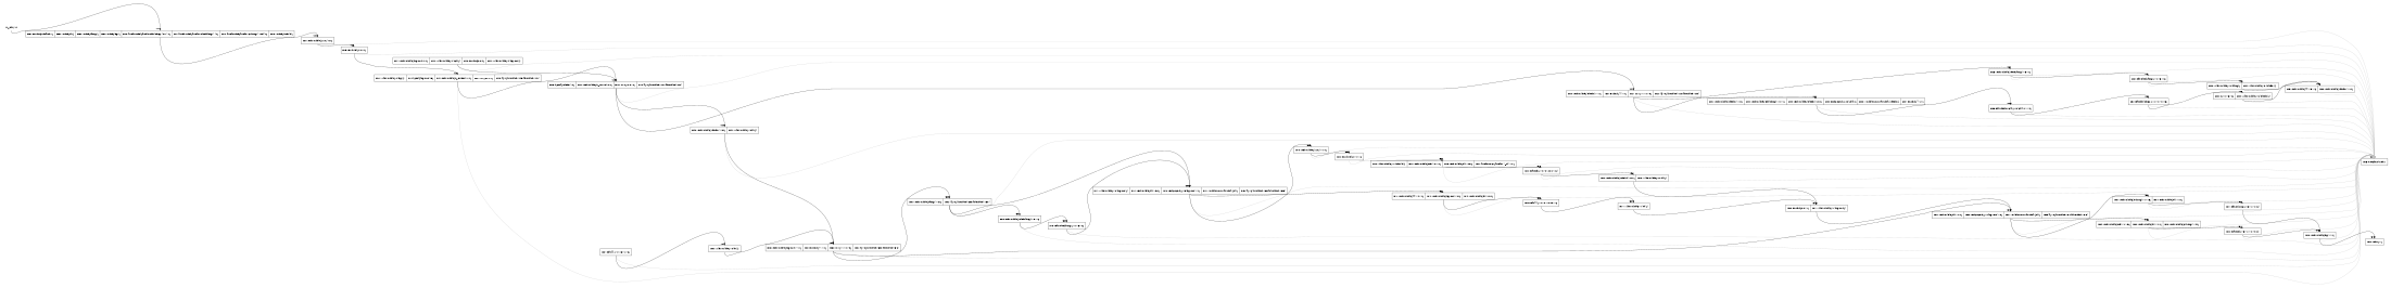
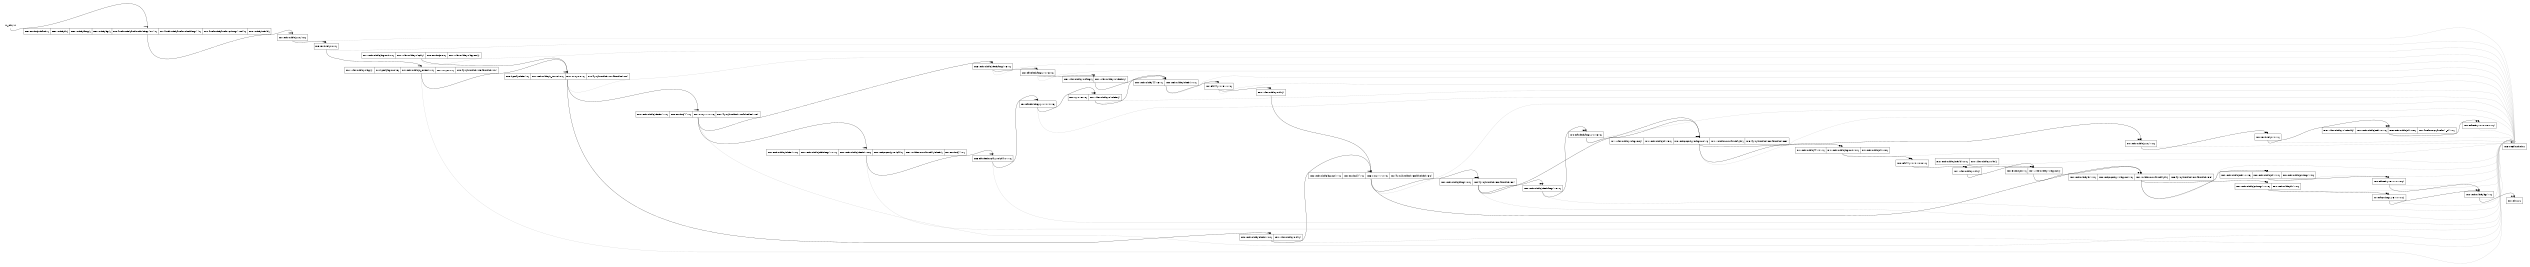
  digraph {
    fontname="Patrick Hand"
    rankdir=LR
    node [fontname="Patrick Hand" shape=record]
    edge [fontname="Patrick Hand" headport=n tailport=s]
    n1 [label=BB_entry164 shape=none]
    n2 [label="{3956: constant[undefined,v1]|3957: vardecl['els']|3958: vardecl['allTags']|3959: vardecl['tags']|3960: function-decl[function addRiotTags ( arr ),-]|3961: function-decl[function selectAllTags ( ),-]|3962: function-decl[function pushTags ( root ),-]|3963: vardecl['nodeList']}"]
    n3 [label="{3964: read-variable['Array',v3,-]}"]
    n4 [label="{3965: construct [-,v3,v2]}"]
    n5 [label="{4045: exceptional-return}"]
    n6 [label="{3966: write-variable[v2,'tags']*|3967: typeof['tagName',v5]|3968: read-variable['T_OBJECT',v6,-]|3969: ===[v5,v6,v4]|3970: if[v4](true-block:1485,false-block:1486)}"]
    n7 [label="{3975: typeof['selector',v8]|3976: read-variable['T_STRING',v9,-]|3977: ===[v8,v9,v7]|3978: if[v7](true-block:1487,false-block:1488)}"]
    n8 [label="{3971: read-variable['tagName',v7,-]|3972: write-variable[v7,'opts']*|3973: constant[0.0,v8]|3974: write-variable[v8,'tagName']*}"]
    n9 [label="{3979: read-variable['selector',v11,-]|3980: constant[\"*\",v12]|3981: ===[v11,v12,v10]|3982: if[v10](true-block:1489,false-block:1490)}"]
    n10 [label="{3983: read-variable['selector',v10,-]|3984: write-variable[v10,'els']*}"]
    n11 [label="{3985: read-variable['selectAllTags',v15,v14]}"]
    n12 [label="{3986: read-variable['selector',v14,-]|3987: read-variable['addRiotTags',v17,v16]|3988: read-variable['selector',v20,-]|3989: read-property[v20,'split',-]|3990: \<variable-non-null-undef\>['selector']|3991: constant[\",\",v21]}"]
    n13 [label="{4003: read-variable['tagName',v11,-]|4004: constant[\"*\",v12]|4005: ===[v11,v12,v10]|4006: if[v10](true-block:1500,false-block:1513)}"]
    n14 [label="{3992: call-selectAllTags [v14,v15,v13]}"]
    n15 [label="{3995: call-selector.split [v20,'split',v21,v18]}"]
    n16 [label="{4007: read-variable['allTags',v13,-]|4008: if[v13](true-block:1503,false-block:1501)}"]
    n17 [label="{4032: read-variable['els',v14,-]|4033: read-property[v14,'tagName',v13]|4034: \<variable-non-null-undef\>['els']|4035: if[v13](true-block:1514,false-block:1515)}"]
    n18 [label="{3993: write-variable[v13,'allTags']|3994: write-variable[v13,'selector']*}"]
    n19 [label="{3996: call-addRiotTags [v16,v17,v18,v15]}"]
    n20 [label="{4011: write-variable[v13,'tagName']*|4012: read-variable['els',v15,-]|4013: read-property[v15,'tagName',v14]|4014: \<variable-non-null-undef\>['els']|4015: if[v14](true-block:1504,false-block:1505)}"]
    n21 [label="{4009: read-variable['selectAllTags',v15,v14]}"]
    n22 [label="{4036: read-variable['pushTags',v16,v15]|4037: read-variable['els',v17,-]}"]
    n23 [label="{4038: read-variable['each',v16,v15]|4039: read-variable['els',v17,-]|4040: read-variable['pushTags',v18,-]}"]
    n24 [label="{3999: read-variable['$$',v15,v14]|4000: read-variable['selector',v16,-]}"]
    n25 [label="{3997: +[v14,v15,v13]|3998: write-variable[v13,'selector']*}"]
    n26 [label="{4001: call-$$ [v14,v15,v16,v13]}"]
    n27 [label="{4002: write-variable[v13,'els']*}"]
    n28 [label="{4016: read-variable['$$',v18,v17]|4017: read-variable['tagName',v19,-]|4018: read-variable['els',v20,-]}"]
    n29 [label="{4019: read-variable['Array',v17,-]}"]
    n30 [label="{4010: call-selectAllTags [v14,v15,v13]}"]
    n31 [label="{4041: call-pushTags [v15,v16,v17,-]*}"]
    n32 [label="{4042: call-each [v15,v16,v17,v18,-]*}"]
    n33 [label="{4020: call-$$ [v17,v18,v19,v20,v16]}"]
    n34 [label="{4022: construct [-,v17,v16]}"]
    n35 [label="{4021: write-variable[v16,'els']*}"]
    n36 [label="{4023: write-variable[v16,'nodeList']*|4024: read-variable['each',v19,v18]|4025: read-variable['els',v20,-]|4026: function-expr[function ( _el ),v21]}"]
    n37 [label="{4030: constant[0.0,v16]|4031: write-variable[v16,'tagName']*}"]
    n38 [label="{4027: call-each [v18,v19,v20,v21,-]*}"]
    n39 [label="{4028: read-variable['nodeList',v22,-]|4029: write-variable[v22,'els']*}"]
    n40 [label="{4043: read-variable['tags',v1,-]}"]
    n41 [label="{4044: return[v1]}"]
    n1 -> n2 [headlabel="    1481"]
    n2 -> n3 [headlabel="      1482"]
    n3 -> n4 [headlabel="      1483"]
    n3 -> n5 [color=gray headlabel="      1520"]
    n4 -> n5 [color=gray]
    n4 -> n6 [headlabel="      1484"]
    n6 -> n5 [color=gray]
    n6 -> n7 [headlabel="      1486"]
    n7 -> n5 [color=gray]
    n7 -> n9 [headlabel="      1487"]
    n7 -> n10 [headlabel="      1488"]
    n8 -> n5 [color=gray]
    n8 -> n7
    n9 -> n5 [color=gray]
    n9 -> n11 [headlabel="      1489"]
    n9 -> n12 [headlabel="      1490"]
    n10 -> n5 [color=gray]
    n10 -> n13 [headlabel="      1499"]
    n11 -> n5 [color=gray]
    n11 -> n14 [headlabel="      1491"]
    n12 -> n5 [color=gray]
    n12 -> n15 [headlabel="      1493"]
    n13 -> n5 [color=gray]
    n13 -> n16 [headlabel="      1500"]
    n13 -> n17 [headlabel="      1513"]
    n14 -> n5 [color=gray]
    n14 -> n18 [headlabel="      1492"]
    n15 -> n5 [color=gray]
    n15 -> n19 [headlabel="      1494"]
    n16 -> n5 [color=gray]
    n16 -> n20 [headlabel="      1503"]
    n16 -> n21 [headlabel="      1501"]
    n17 -> n5 [color=gray]
    n17 -> n22 [headlabel="      1514"]
    n17 -> n23 [headlabel="      1515"]
    n18 -> n24 [headlabel="      1496"]
    n19 -> n5 [color=gray]
    n19 -> n25 [headlabel="      1495"]
    n20 -> n5 [color=gray]
    n20 -> n28 [headlabel="      1504"]
    n20 -> n29 [headlabel="      1505"]
    n21 -> n5 [color=gray]
    n21 -> n30 [headlabel="      1502"]
    n22 -> n5 [color=gray]
    n22 -> n31 [headlabel="      1516"]
    n23 -> n5 [color=gray]
    n23 -> n32 [headlabel="      1517"]
    n24 -> n5 [color=gray]
+   n24 -> n26 [headlabel="      1497"]
    n25 -> n5 [color=gray]
    n25 -> n24
    n26 -> n5 [color=gray]
    n26 -> n27 [headlabel="      1498"]
    n27 -> n13
    n28 -> n5 [color=gray]
    n28 -> n33 [headlabel="      1506"]
    n29 -> n5 [color=gray]
    n29 -> n34 [headlabel="      1508"]
    n30 -> n5 [color=gray]
    n30 -> n20
    n31 -> n5 [color=gray]
    n31 -> n40 [headlabel="      1518"]
    n32 -> n5 [color=gray]
    n32 -> n40
    n33 -> n35 [headlabel="      1507"]
    n34 -> n5 [color=gray]
    n34 -> n36 [headlabel="      1509"]
    n35 -> n37 [headlabel="      1512"]
    n36 -> n5 [color=gray]
    n36 -> n38 [headlabel="      1510"]
    n37 -> n17
    n38 -> n5 [color=gray]
-   n38 -> n39 [headlabel="      1511"]
    n39 -> n5 [color=gray]
    n39 -> n37
    n40 -> n5 [color=gray]
    n40 -> n41 [headlabel="      1519"]
  }
